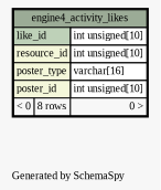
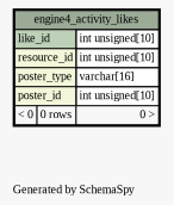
  digraph {
    bgcolor="#f7f7f7"
    fontname="Liberation Serif"
    fontsize=11
    label="\nGenerated by SchemaSpy"
    labeljust=l
    nodesep=0.18
    rankdir=RL
    ranksep=0.46
-   n1 [fontname="Liberation Serif" fontsize=11 label=<     <TABLE BORDER="2" CELLBORDER="1" CELLSPACING="0" BGCOLOR="#ffffff">       <TR><TD COLSPAN="3" BGCOLOR="#9bab96" ALIGN="CENTER">engine4_activity_likes</TD></TR>       <TR><TD PORT="like_id" COLSPAN="2" BGCOLOR="#bed1b8" ALIGN="LEFT">like_id</TD><TD PORT="like_id.type" ALIGN="LEFT">int unsigned[10]</TD></TR>       <TR><TD PORT="resource_id" COLSPAN="2" BGCOLOR="#f4f7da" ALIGN="LEFT">resource_id</TD><TD PORT="resource_id.type" ALIGN="LEFT">int unsigned[10]</TD></TR>       <TR><TD PORT="poster_type" COLSPAN="2" BGCOLOR="#f4f7da" ALIGN="LEFT">poster_type</TD><TD PORT="poster_type.type" ALIGN="LEFT">varchar[16]</TD></TR>       <TR><TD PORT="poster_id" COLSPAN="2" BGCOLOR="#f4f7da" ALIGN="LEFT">poster_id</TD><TD PORT="poster_id.type" ALIGN="LEFT">int unsigned[10]</TD></TR>       <TR><TD ALIGN="LEFT" BGCOLOR="#f7f7f7">&lt; 0</TD><TD ALIGN="RIGHT" BGCOLOR="#f7f7f7">8 rows</TD><TD ALIGN="RIGHT" BGCOLOR="#f7f7f7">0 &gt;</TD></TR>     </TABLE>> shape=plaintext]
+   n1 [fontname="Liberation Serif" fontsize=11 label=<     <TABLE BORDER="2" CELLBORDER="1" CELLSPACING="0" BGCOLOR="#ffffff">       <TR><TD COLSPAN="3" BGCOLOR="#9bab96" ALIGN="CENTER">engine4_activity_likes</TD></TR>       <TR><TD PORT="like_id" COLSPAN="2" BGCOLOR="#bed1b8" ALIGN="LEFT">like_id</TD><TD PORT="like_id.type" ALIGN="LEFT">int unsigned[10]</TD></TR>       <TR><TD PORT="resource_id" COLSPAN="2" BGCOLOR="#f4f7da" ALIGN="LEFT">resource_id</TD><TD PORT="resource_id.type" ALIGN="LEFT">int unsigned[10]</TD></TR>       <TR><TD PORT="poster_type" COLSPAN="2" BGCOLOR="#f4f7da" ALIGN="LEFT">poster_type</TD><TD PORT="poster_type.type" ALIGN="LEFT">varchar[16]</TD></TR>       <TR><TD PORT="poster_id" COLSPAN="2" BGCOLOR="#f4f7da" ALIGN="LEFT">poster_id</TD><TD PORT="poster_id.type" ALIGN="LEFT">int unsigned[10]</TD></TR>       <TR><TD ALIGN="LEFT" BGCOLOR="#f7f7f7">&lt; 0</TD><TD ALIGN="RIGHT" BGCOLOR="#f7f7f7">0 rows</TD><TD ALIGN="RIGHT" BGCOLOR="#f7f7f7">0 &gt;</TD></TR>     </TABLE>> shape=plaintext]
  }
